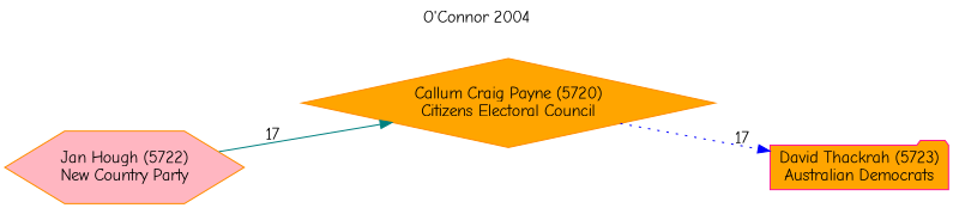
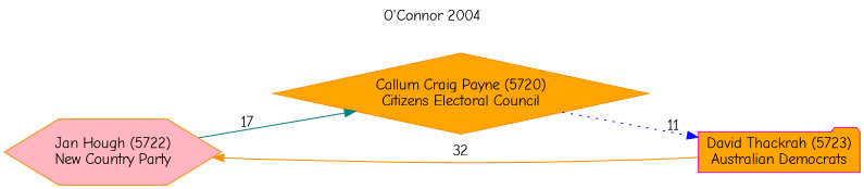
  digraph {
    fontname="Comic Neue"
    label="O'Connor 2004"
    labelloc=t
    mclimit=10
    rankdir=LR
    node [color=darkorange fillcolor=orange fontname="Comic Neue" style=filled]
    edge [fontname="Comic Neue" style=solid]
    n1 [fillcolor=lightpink label="Jan Hough (5722)\nNew Country Party" shape=hexagon]
    n2 [label="Callum Craig Payne (5720)\nCitizens Electoral Council" shape=diamond]
    n3 [color=deeppink label="David Thackrah (5723)\nAustralian Democrats" shape=folder]
    n1 -> n2 [color=teal label=17]
-   n2 -> n3 [color=blue label=17 style=dotted]
+   n2 -> n3 [color=blue label=11 style=dotted]
+   n3 -> n1 [color=darkorange label=32]
  }
